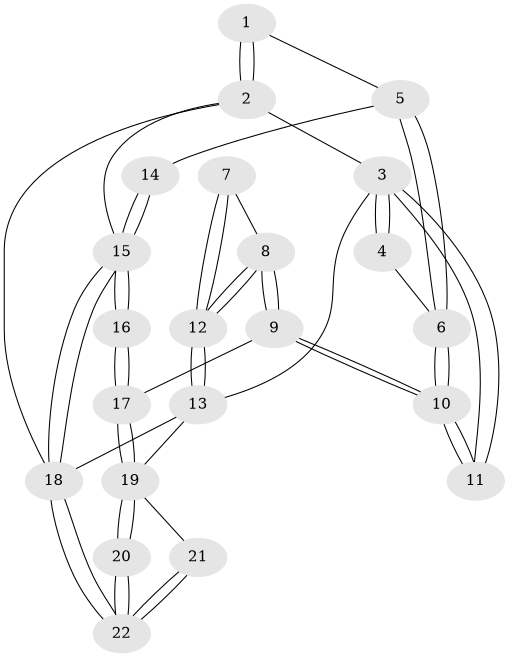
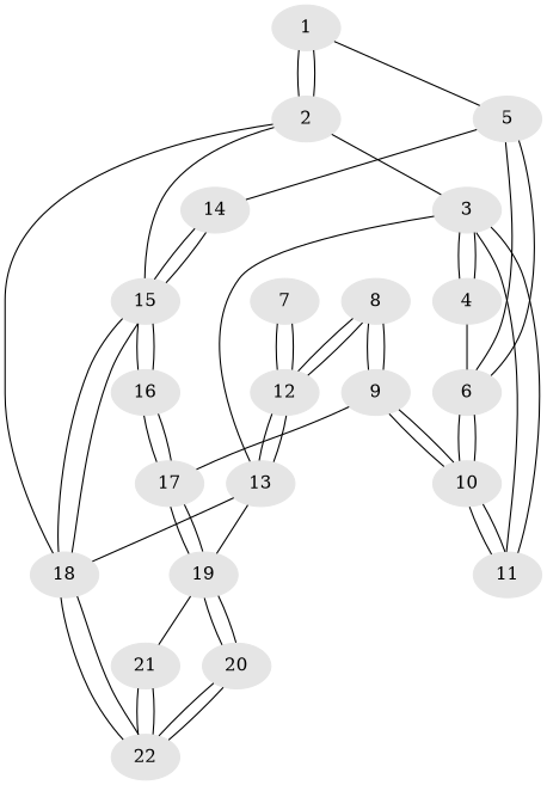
  graph {
    node [color=gray90 style=filled]
    1
    2
    5
    3
    18
    15
    14
    6
    4
    11
    13
    22
    19
    10
    7
    8
    12
    9
    17
    20
    16
    21
    1 -- 2
    1 -- 2
    1 -- 5
    2 -- 3
    2 -- 18
    2 -- 15
    5 -- 14
    5 -- 6
    5 -- 6
    3 -- 4
    3 -- 4
    3 -- 11
    3 -- 11
    3 -- 13
    18 -- 22
    18 -- 22
    15 -- 18
    15 -- 18
    15 -- 16
    15 -- 16
    14 -- 15
    14 -- 15
    6 -- 10
    6 -- 10
    4 -- 6
    13 -- 18
    13 -- 19
    19 -- 20
    19 -- 20
    19 -- 21
    10 -- 11
    10 -- 11
-   7 -- 8
    7 -- 12
    7 -- 12
    8 -- 12
    8 -- 12
    8 -- 9
    8 -- 9
    12 -- 13
    12 -- 13
    9 -- 10
    9 -- 10
    9 -- 17
    17 -- 19
    17 -- 19
    20 -- 22
    20 -- 22
    16 -- 17
    16 -- 17
    21 -- 22
    21 -- 22
  }
